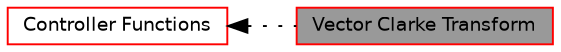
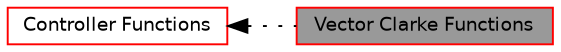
  digraph {
    rankdir=LR
    node [color=red fontname=Helvetica fontsize=10 shape=box style=filled]
-   n1 [fillcolor=grey60 fontcolor=black height=0.2 label="Vector Clarke Transform" width=0.4]
+   n1 [fillcolor=grey60 fontcolor=black height=0.2 label="Vector Clarke Functions" width=0.4]
    n2 [fillcolor=white height=0.2 label="Controller Functions" width=0.4]
    n2 -> n1 [dir=back fontname=Helvetica fontsize=10 labelfontname=Helvetica labelfontsize=10 shape=plaintext style=dotted]
  }
